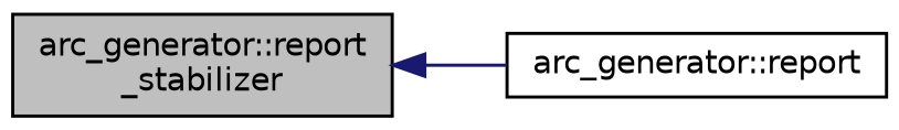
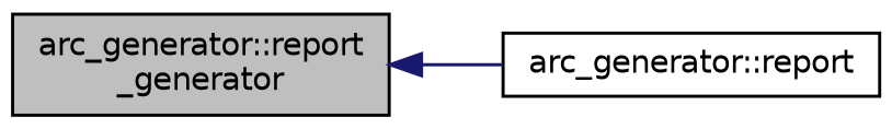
  digraph {
    rankdir=LR
    node [color=black fontname=Helvetica fontsize=10 shape=record style=filled]
-   n1 [fillcolor=grey75 fontcolor=black height=0.2 label="arc_generator::report\l_stabilizer" width=0.4]
+   n1 [fillcolor=grey75 fontcolor=black height=0.2 label="arc_generator::report\l_generator" width=0.4]
    n2 [fillcolor=white height=0.2 label="arc_generator::report" width=0.4]
    n1 -> n2 [color=midnightblue dir=back fontname=Helvetica fontsize=10 labelfontname=Helvetica labelfontsize=10 style=solid]
  }
